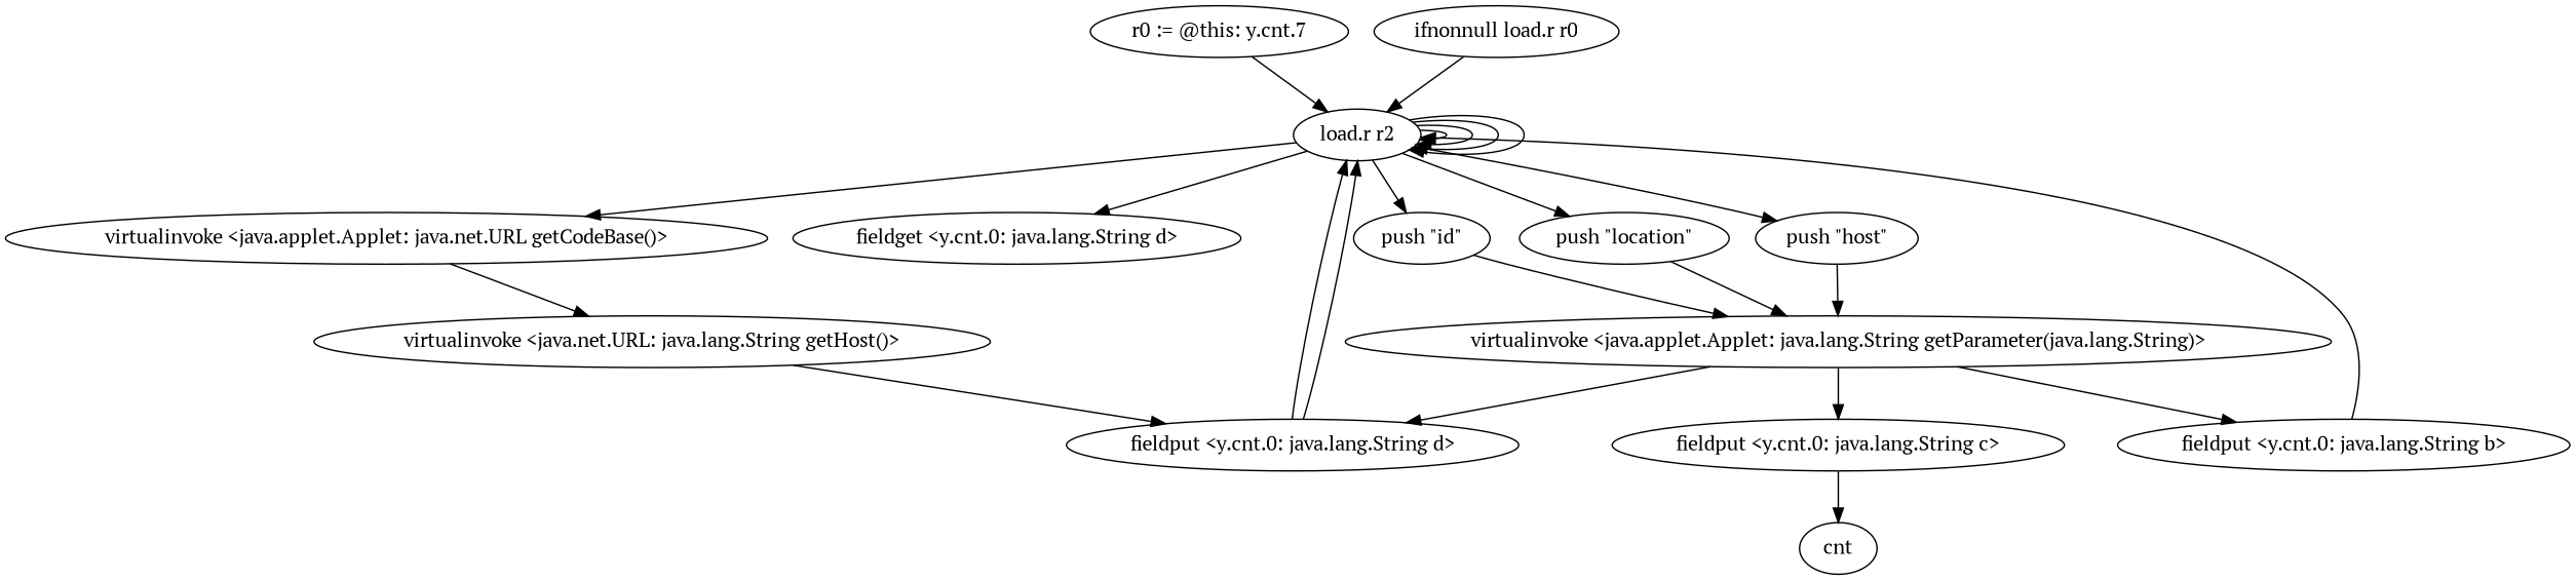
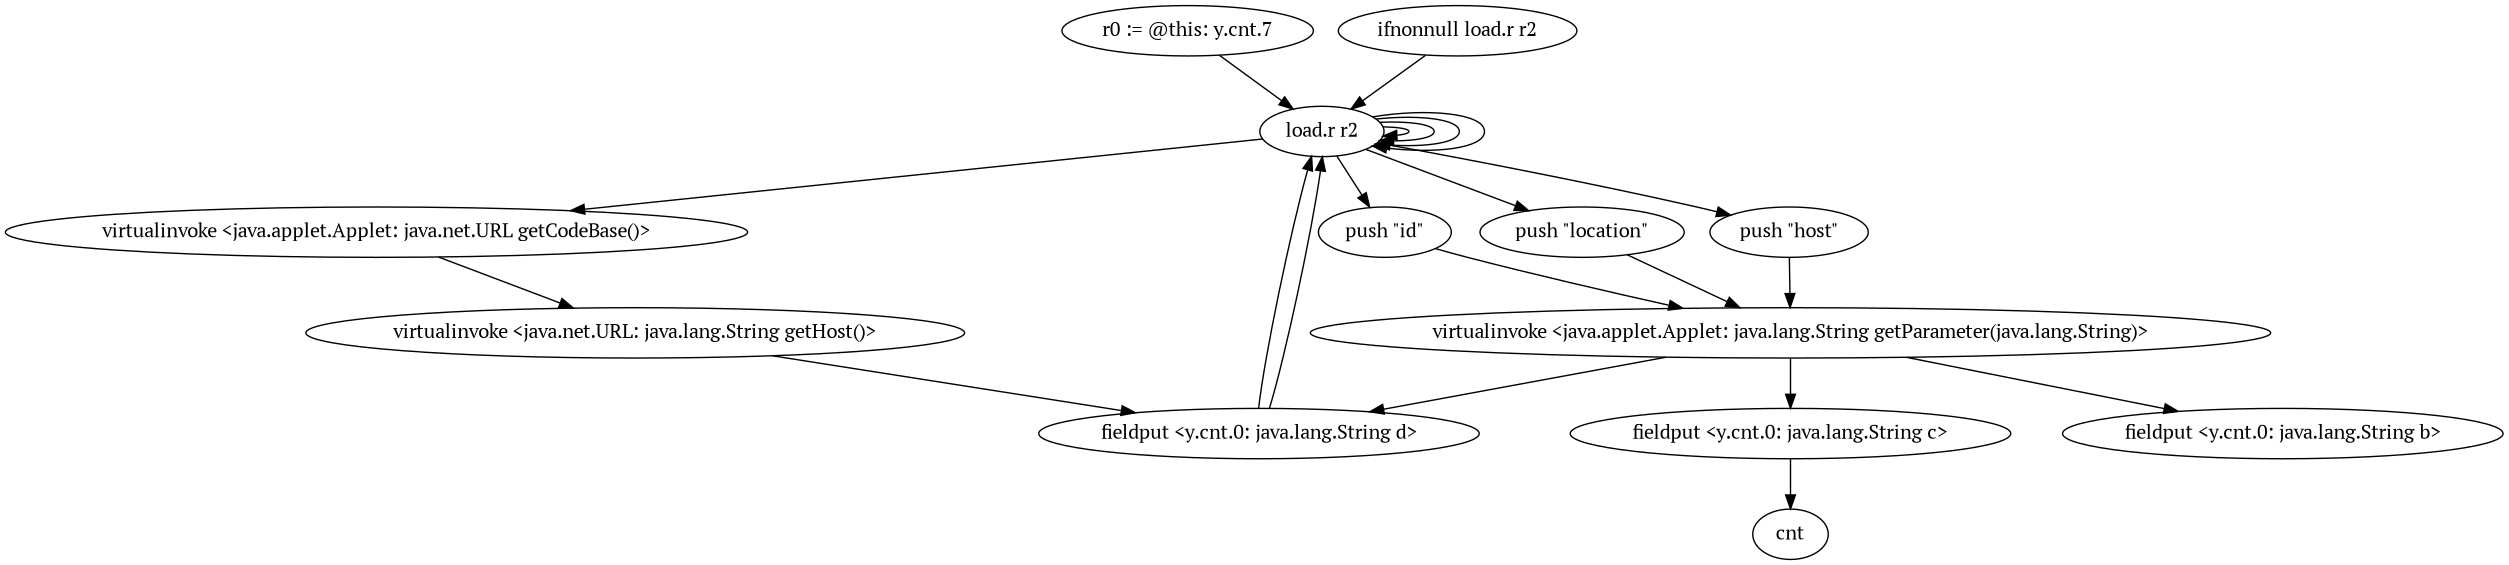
  digraph {
    fontname="PT Serif"
    node [fontname="PT Serif"]
    edge [fontname="PT Serif"]
    n1 [label="r0 := @this: y.cnt.7"]
    n2 [label="load.r r2"]
    "push \"host\""
-   "fieldget <y.cnt.0: java.lang.String d>"
    "virtualinvoke <java.applet.Applet: java.net.URL getCodeBase()>"
    "push \"id\""
    "push \"location\""
    "virtualinvoke <java.applet.Applet: java.lang.String getParameter(java.lang.String)>"
    "virtualinvoke <java.net.URL: java.lang.String getHost()>"
    "fieldput <y.cnt.0: java.lang.String d>"
    "fieldput <y.cnt.0: java.lang.String b>"
    "fieldput <y.cnt.0: java.lang.String c>"
    n13 [label=cnt]
-   "ifnonnull load.r r0"
+   "ifnonnull load.r r0" [label="ifnonnull load.r r2"]
    n1 -> n2
    n2 -> n2
    n2 -> n2
    n2 -> n2
    n2 -> n2
    n2 -> "push \"host\""
-   n2 -> "fieldget <y.cnt.0: java.lang.String d>"
    n2 -> "virtualinvoke <java.applet.Applet: java.net.URL getCodeBase()>"
    n2 -> "push \"id\""
    n2 -> "push \"location\""
    "push \"host\"" -> "virtualinvoke <java.applet.Applet: java.lang.String getParameter(java.lang.String)>"
    "virtualinvoke <java.applet.Applet: java.net.URL getCodeBase()>" -> "virtualinvoke <java.net.URL: java.lang.String getHost()>"
    "push \"id\"" -> "virtualinvoke <java.applet.Applet: java.lang.String getParameter(java.lang.String)>"
    "push \"location\"" -> "virtualinvoke <java.applet.Applet: java.lang.String getParameter(java.lang.String)>"
    "virtualinvoke <java.applet.Applet: java.lang.String getParameter(java.lang.String)>" -> "fieldput <y.cnt.0: java.lang.String d>"
    "virtualinvoke <java.applet.Applet: java.lang.String getParameter(java.lang.String)>" -> "fieldput <y.cnt.0: java.lang.String b>"
    "virtualinvoke <java.applet.Applet: java.lang.String getParameter(java.lang.String)>" -> "fieldput <y.cnt.0: java.lang.String c>"
    "virtualinvoke <java.net.URL: java.lang.String getHost()>" -> "fieldput <y.cnt.0: java.lang.String d>"
    "fieldput <y.cnt.0: java.lang.String d>" -> n2
    "fieldput <y.cnt.0: java.lang.String d>" -> n2
-   "fieldput <y.cnt.0: java.lang.String b>" -> n2
    "fieldput <y.cnt.0: java.lang.String c>" -> n13
    "ifnonnull load.r r0" -> n2
  }
